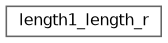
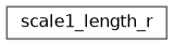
  digraph {
    rankdir=LR
-   n1 [color=grey40 fillcolor=white fontname=Helvetica fontsize=10 height=0.2 label=length1_length_r shape=box style=filled width=0.4]
+   n1 [color=grey40 fillcolor=white fontname=Helvetica fontsize=10 height=0.2 label=scale1_length_r shape=box style=filled width=0.4]
  }
